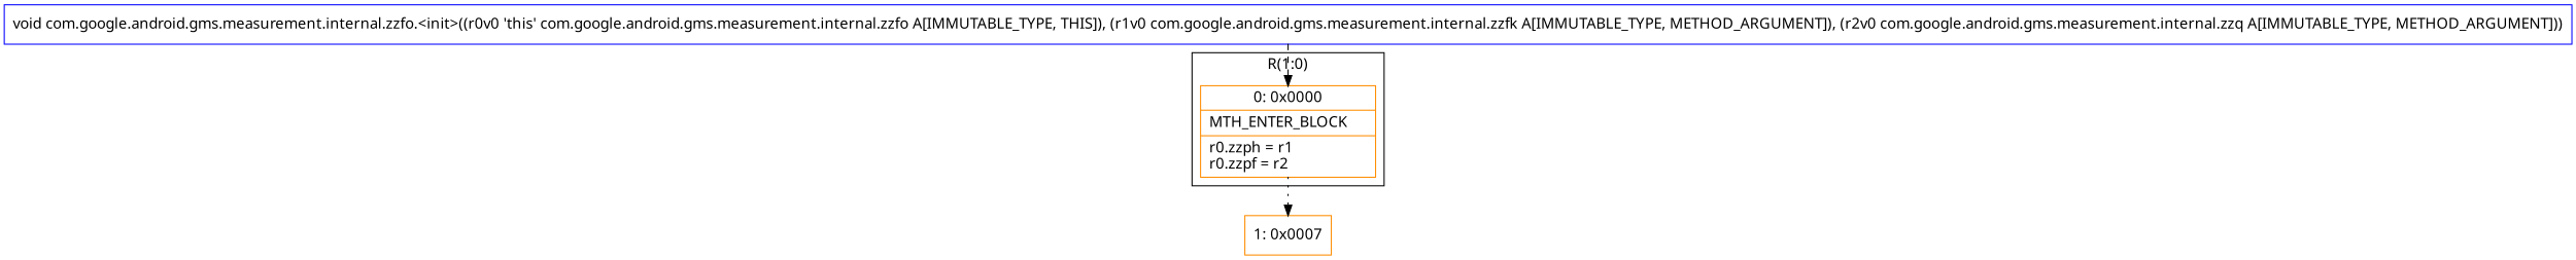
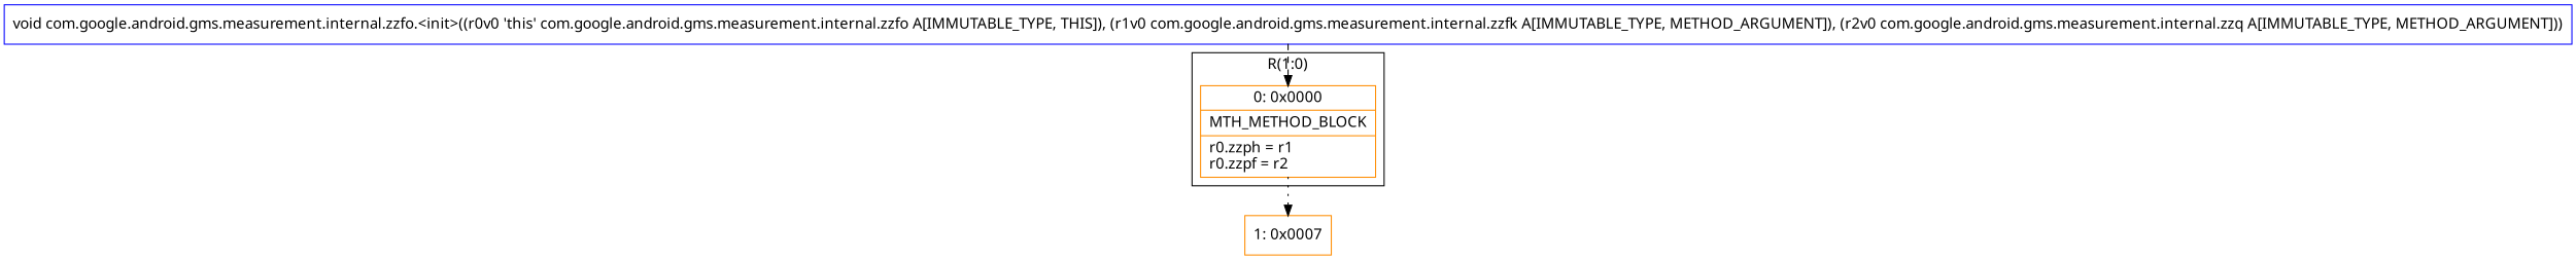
  digraph {
    fontname="Noto Sans"
    node [color=darkorange shape=record fontname="Noto Sans"]
    edge [fontname="Noto Sans"]
-   n1 [label="{0\:\ 0x0000|MTH_ENTER_BLOCK\l|r0.zzph = r1\lr0.zzpf = r2\l}"]
+   n1 [label="{0\:\ 0x0000|MTH_METHOD_BLOCK\l|r0.zzph = r1\lr0.zzpf = r2\l}"]
    n2 [label="{1\:\ 0x0007}"]
    n3 [label="{void com.google.android.gms.measurement.internal.zzfo.\<init\>((r0v0 'this' com.google.android.gms.measurement.internal.zzfo A[IMMUTABLE_TYPE, THIS]), (r1v0 com.google.android.gms.measurement.internal.zzfk A[IMMUTABLE_TYPE, METHOD_ARGUMENT]), (r2v0 com.google.android.gms.measurement.internal.zzq A[IMMUTABLE_TYPE, METHOD_ARGUMENT])) }" color=blue]
    subgraph cluster_1 {
      label="R(1:0)"
      n1
    }
    n1 -> n2 [style=dotted]
    n3 -> n1 [style=dashed]
  }
